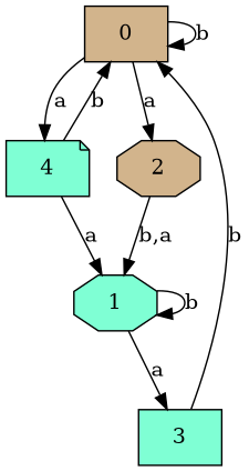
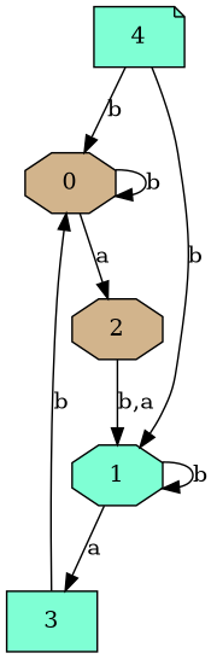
  digraph {
    d2tdocpreamble="\usetikzlibrary{automata}"
    d2tfigpreamble="\tikzstyle{every state}= [ draw=blue!50,very thick,fill=blue!20]  \tikzstyle{auto}= [fill=white]"
    ranksep=0.5
    node [fillcolor=aquamarine shape=box style="state,filled"]
    edge [lblstyle=auto topath="bend right"]
-   n1 [fillcolor=tan label=0 style="state, initial,filled"]
+   n1 [fillcolor=tan label=0 shape=octagon style="state, initial,filled"]
    n2 [label=4 shape=note]
    n3 [fillcolor=tan label=2 shape=octagon]
    n4 [label=1 shape=octagon style="state, accepting,filled"]
    n5 [label=3]
    n1 -> n1 [label=b topath="loop above"]
-   n1 -> n2 [label=a]
    n1 -> n3 [label=a]
    n2 -> n1 [label=b]
-   n2 -> n4 [label=a]
+   n2 -> n4 [label=b]
    n3 -> n4 [label="b,a"]
    n4 -> n4 [label=b topath="loop above"]
    n4 -> n5 [label=a]
    n5 -> n1 [label=b]
  }
